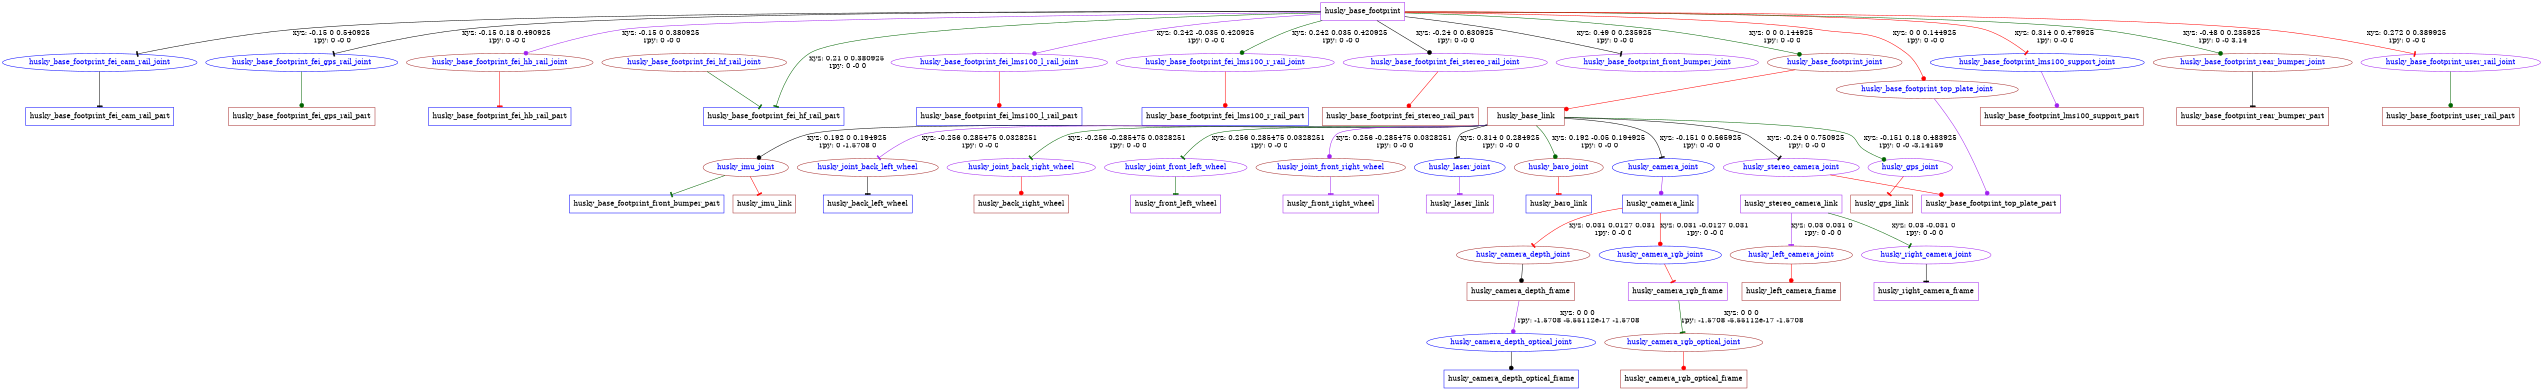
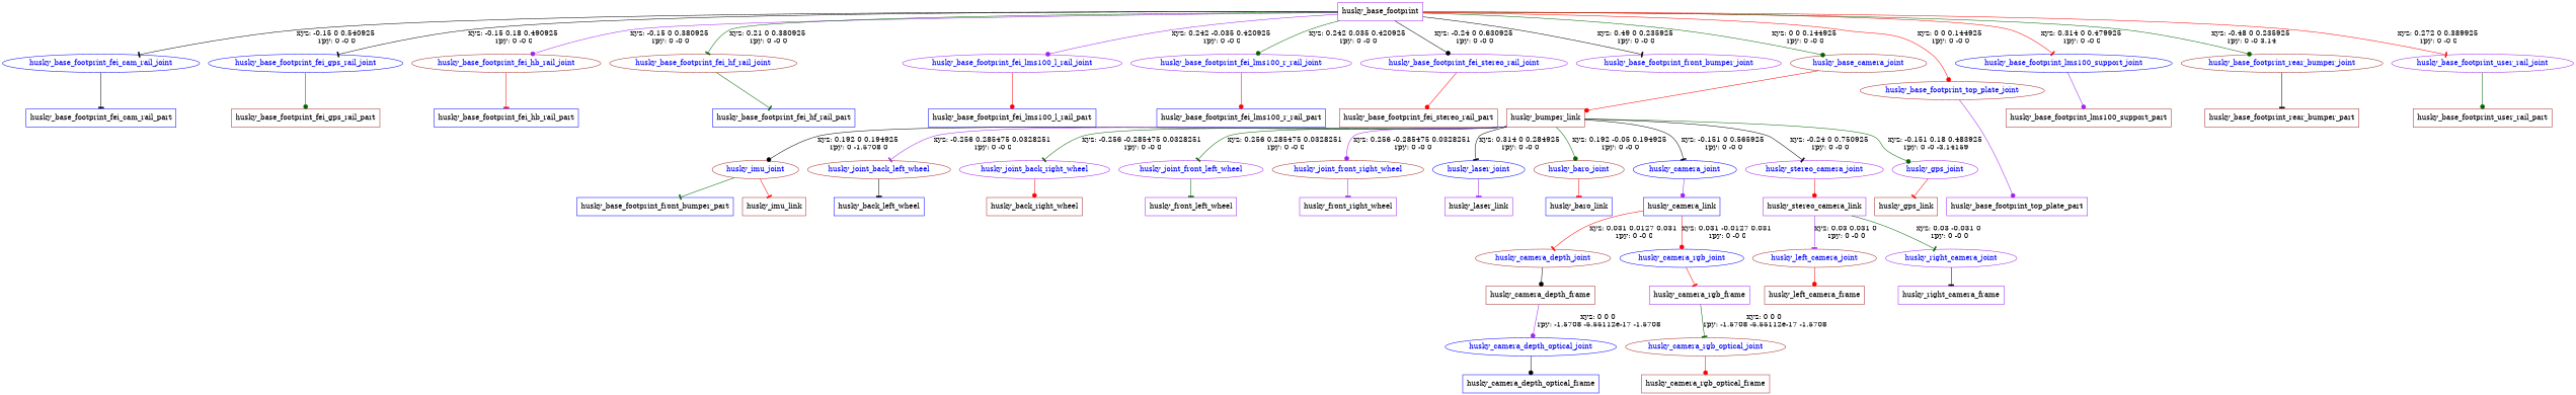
  digraph {
    node [color=brown shape=box]
    edge [arrowhead=tee color=red]
    n1 [color=purple label=husky_base_footprint]
    husky_base_footprint_fei_cam_rail_joint [color=blue fontcolor=blue shape=ellipse]
    husky_base_footprint_fei_gps_rail_joint [color=blue fontcolor=blue shape=ellipse]
    husky_base_footprint_fei_hb_rail_joint [fontcolor=blue shape=ellipse]
    husky_base_footprint_fei_hf_rail_joint [fontcolor=blue shape=ellipse]
    husky_base_footprint_fei_lms100_l_rail_joint [color=purple fontcolor=blue shape=ellipse]
    husky_base_footprint_fei_lms100_r_rail_joint [color=purple fontcolor=blue shape=ellipse]
    husky_base_footprint_fei_stereo_rail_joint [color=purple fontcolor=blue shape=ellipse]
    husky_base_footprint_front_bumper_joint [color=purple fontcolor=blue shape=ellipse]
-   husky_base_footprint_joint [fontcolor=blue shape=ellipse]
+   husky_base_footprint_joint [fontcolor=blue shape=ellipse label=husky_base_camera_joint]
    husky_base_footprint_lms100_support_joint [color=blue fontcolor=blue shape=ellipse]
    husky_base_footprint_rear_bumper_joint [fontcolor=blue shape=ellipse]
    husky_base_footprint_top_plate_joint [fontcolor=blue shape=ellipse]
    husky_base_footprint_user_rail_joint [color=purple fontcolor=blue shape=ellipse]
    n15 [color=blue label=husky_base_footprint_fei_cam_rail_part]
    n16 [label=husky_base_footprint_fei_gps_rail_part]
    n17 [color=blue label=husky_base_footprint_fei_hb_rail_part]
    n18 [color=blue label=husky_base_footprint_fei_hf_rail_part]
    n19 [color=blue label=husky_base_footprint_fei_lms100_l_rail_part]
    n20 [color=blue label=husky_base_footprint_fei_lms100_r_rail_part]
    n21 [label=husky_base_footprint_fei_stereo_rail_part]
-   n22 [label=husky_base_link]
+   n22 [label=husky_bumper_link]
    n23 [label=husky_base_footprint_lms100_support_part]
    n24 [label=husky_base_footprint_rear_bumper_part]
    n25 [color=purple label=husky_base_footprint_top_plate_part]
    n26 [label=husky_base_footprint_user_rail_part]
    n27 [color=blue label=husky_base_footprint_front_bumper_part]
    husky_baro_joint [fontcolor=blue shape=ellipse]
    husky_camera_joint [color=blue fontcolor=blue shape=ellipse]
    husky_gps_joint [color=purple fontcolor=blue shape=ellipse]
    husky_imu_joint [fontcolor=blue shape=ellipse]
    husky_joint_back_left_wheel [fontcolor=blue shape=ellipse]
    husky_joint_back_right_wheel [color=purple fontcolor=blue shape=ellipse]
    husky_joint_front_left_wheel [color=purple fontcolor=blue shape=ellipse]
    husky_joint_front_right_wheel [fontcolor=blue shape=ellipse]
    husky_laser_joint [color=blue fontcolor=blue shape=ellipse]
    husky_stereo_camera_joint [color=purple fontcolor=blue shape=ellipse]
    n38 [color=blue label=husky_baro_link]
    n39 [color=blue label=husky_camera_link]
    n40 [label=husky_gps_link]
    n41 [label=husky_imu_link]
    n42 [color=blue label=husky_back_left_wheel]
    n43 [label=husky_back_right_wheel]
    n44 [color=purple label=husky_front_left_wheel]
    n45 [color=purple label=husky_front_right_wheel]
    n46 [color=purple label=husky_laser_link]
    n47 [color=purple label=husky_stereo_camera_link]
    husky_camera_depth_joint [fontcolor=blue shape=ellipse]
    husky_camera_rgb_joint [color=blue fontcolor=blue shape=ellipse]
    n50 [label=husky_camera_depth_frame]
    n51 [color=purple label=husky_camera_rgb_frame]
    husky_camera_depth_optical_joint [color=blue fontcolor=blue shape=ellipse]
    n53 [color=blue label=husky_camera_depth_optical_frame]
    husky_camera_rgb_optical_joint [fontcolor=blue shape=ellipse]
    n55 [label=husky_camera_rgb_optical_frame]
    husky_left_camera_joint [fontcolor=blue shape=ellipse]
    husky_right_camera_joint [color=purple fontcolor=blue shape=ellipse]
    n58 [label=husky_left_camera_frame]
    n59 [color=purple label=husky_right_camera_frame]
    n1 -> husky_base_footprint_fei_cam_rail_joint [color=black label="xyz: -0.15 0 0.540925 \nrpy: 0 -0 0"]
    n1 -> husky_base_footprint_fei_gps_rail_joint [color=black label="xyz: -0.15 0.18 0.490925 \nrpy: 0 -0 0"]
    n1 -> husky_base_footprint_fei_hb_rail_joint [arrowhead=dot color=purple label="xyz: -0.15 0 0.380925 \nrpy: 0 -0 0"]
-   n1 -> n18 [color=darkgreen label="xyz: 0.21 0 0.380925 \nrpy: 0 -0 0"]
+   n1 -> husky_base_footprint_fei_hf_rail_joint [color=darkgreen label="xyz: 0.21 0 0.380925 \nrpy: 0 -0 0"]
    n1 -> husky_base_footprint_fei_lms100_l_rail_joint [arrowhead=dot color=purple label="xyz: 0.242 -0.035 0.420925 \nrpy: 0 -0 0"]
    n1 -> husky_base_footprint_fei_lms100_r_rail_joint [arrowhead=dot color=darkgreen label="xyz: 0.242 0.035 0.420925 \nrpy: 0 -0 0"]
    n1 -> husky_base_footprint_fei_stereo_rail_joint [arrowhead=dot color=black label="xyz: -0.24 0 0.630925 \nrpy: 0 -0 0"]
    n1 -> husky_base_footprint_front_bumper_joint [color=black label="xyz: 0.49 0 0.235925 \nrpy: 0 -0 0"]
    n1 -> husky_base_footprint_joint [arrowhead=dot color=darkgreen label="xyz: 0 0 0.144925 \nrpy: 0 -0 0"]
    n1 -> husky_base_footprint_lms100_support_joint [label="xyz: 0.314 0 0.479925 \nrpy: 0 -0 0"]
    n1 -> husky_base_footprint_rear_bumper_joint [arrowhead=dot color=darkgreen label="xyz: -0.48 0 0.235925 \nrpy: 0 -0 3.14"]
    n1 -> husky_base_footprint_top_plate_joint [arrowhead=dot label="xyz: 0 0 0.144925 \nrpy: 0 -0 0"]
    n1 -> husky_base_footprint_user_rail_joint [label="xyz: 0.272 0 0.389925 \nrpy: 0 -0 0"]
    husky_base_footprint_fei_cam_rail_joint -> n15 [color=black]
    husky_base_footprint_fei_gps_rail_joint -> n16 [arrowhead=dot color=darkgreen]
    husky_base_footprint_fei_hb_rail_joint -> n17
    husky_base_footprint_fei_hf_rail_joint -> n18 [color=darkgreen]
    husky_base_footprint_fei_lms100_l_rail_joint -> n19 [arrowhead=dot]
    husky_base_footprint_fei_lms100_r_rail_joint -> n20 [arrowhead=dot]
    husky_base_footprint_fei_stereo_rail_joint -> n21 [arrowhead=dot]
    husky_base_footprint_joint -> n22 [arrowhead=dot]
    husky_base_footprint_lms100_support_joint -> n23 [arrowhead=dot color=purple]
    husky_base_footprint_rear_bumper_joint -> n24 [color=black]
    husky_base_footprint_top_plate_joint -> n25 [arrowhead=dot color=purple]
    husky_base_footprint_user_rail_joint -> n26 [arrowhead=dot color=darkgreen]
    n22 -> husky_baro_joint [arrowhead=dot color=darkgreen label="xyz: 0.192 -0.05 0.194925 \nrpy: 0 -0 0"]
    n22 -> husky_camera_joint [color=black label="xyz: -0.151 0 0.565925 \nrpy: 0 -0 0"]
    n22 -> husky_gps_joint [arrowhead=dot color=darkgreen label="xyz: -0.151 0.18 0.483925 \nrpy: 0 -0 -3.14159"]
    n22 -> husky_imu_joint [arrowhead=dot color=black label="xyz: 0.192 0 0.194925 \nrpy: 0 -1.5708 0"]
    n22 -> husky_joint_back_left_wheel [color=purple label="xyz: -0.256 0.285475 0.0328251 \nrpy: 0 -0 0"]
    n22 -> husky_joint_back_right_wheel [color=darkgreen label="xyz: -0.256 -0.285475 0.0328251 \nrpy: 0 -0 0"]
    n22 -> husky_joint_front_left_wheel [color=darkgreen label="xyz: 0.256 0.285475 0.0328251 \nrpy: 0 -0 0"]
    n22 -> husky_joint_front_right_wheel [arrowhead=dot color=purple label="xyz: 0.256 -0.285475 0.0328251 \nrpy: 0 -0 0"]
    n22 -> husky_laser_joint [color=black label="xyz: 0.314 0 0.284925 \nrpy: 0 -0 0"]
    n22 -> husky_stereo_camera_joint [color=black label="xyz: -0.24 0 0.750925 \nrpy: 0 -0 0"]
    husky_baro_joint -> n38
    husky_camera_joint -> n39 [arrowhead=dot color=purple]
    husky_gps_joint -> n40
    husky_imu_joint -> n27 [color=darkgreen]
    husky_imu_joint -> n41
    husky_joint_back_left_wheel -> n42 [color=black]
    husky_joint_back_right_wheel -> n43 [arrowhead=dot]
    husky_joint_front_left_wheel -> n44 [color=darkgreen]
    husky_joint_front_right_wheel -> n45 [color=purple]
    husky_laser_joint -> n46 [color=purple]
-   husky_stereo_camera_joint -> n25 [arrowhead=dot]
+   husky_stereo_camera_joint -> n47 [arrowhead=dot]
    n39 -> husky_camera_depth_joint [label="xyz: 0.031 0.0127 0.031 \nrpy: 0 -0 0"]
    n39 -> husky_camera_rgb_joint [arrowhead=dot label="xyz: 0.031 -0.0127 0.031 \nrpy: 0 -0 0"]
    n47 -> husky_left_camera_joint [color=purple label="xyz: 0.03 0.031 0 \nrpy: 0 -0 0"]
    n47 -> husky_right_camera_joint [color=darkgreen label="xyz: 0.03 -0.031 0 \nrpy: 0 -0 0"]
    husky_camera_depth_joint -> n50 [arrowhead=dot color=black]
    husky_camera_rgb_joint -> n51
    n50 -> husky_camera_depth_optical_joint [arrowhead=dot color=purple label="xyz: 0 0 0 \nrpy: -1.5708 -5.55112e-17 -1.5708"]
    n51 -> husky_camera_rgb_optical_joint [color=darkgreen label="xyz: 0 0 0 \nrpy: -1.5708 -5.55112e-17 -1.5708"]
    husky_camera_depth_optical_joint -> n53 [arrowhead=dot color=black]
    husky_camera_rgb_optical_joint -> n55 [arrowhead=dot]
    husky_left_camera_joint -> n58 [arrowhead=dot]
    husky_right_camera_joint -> n59 [color=black]
  }
